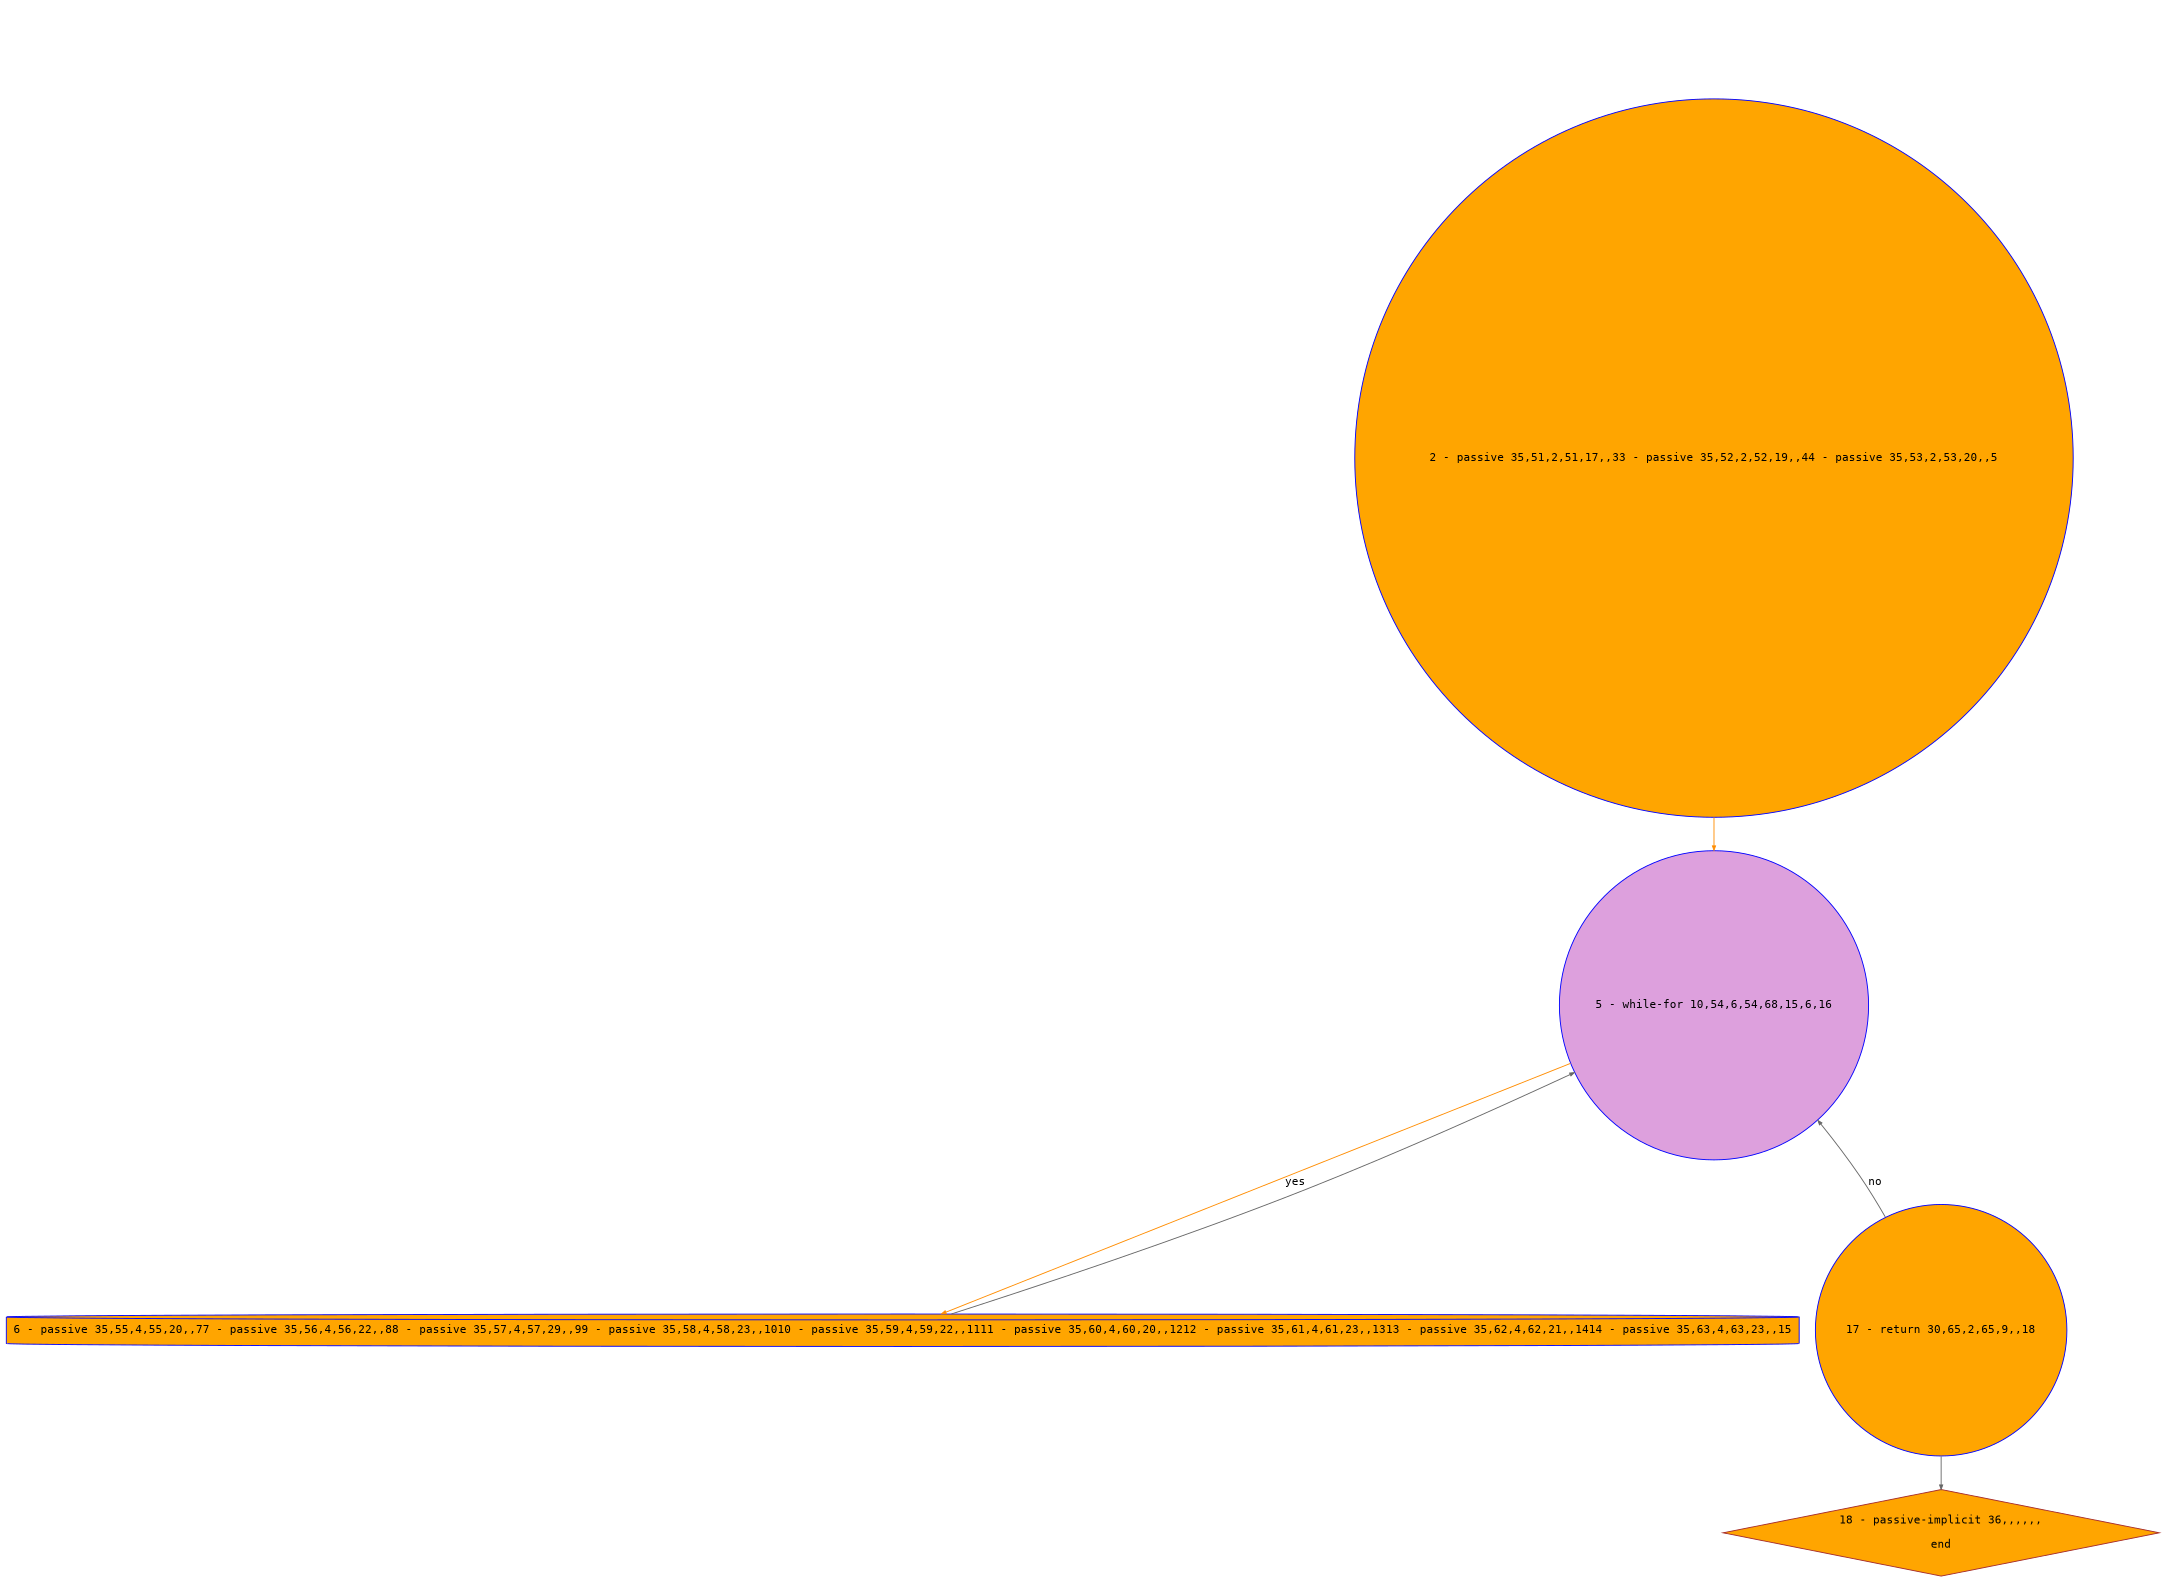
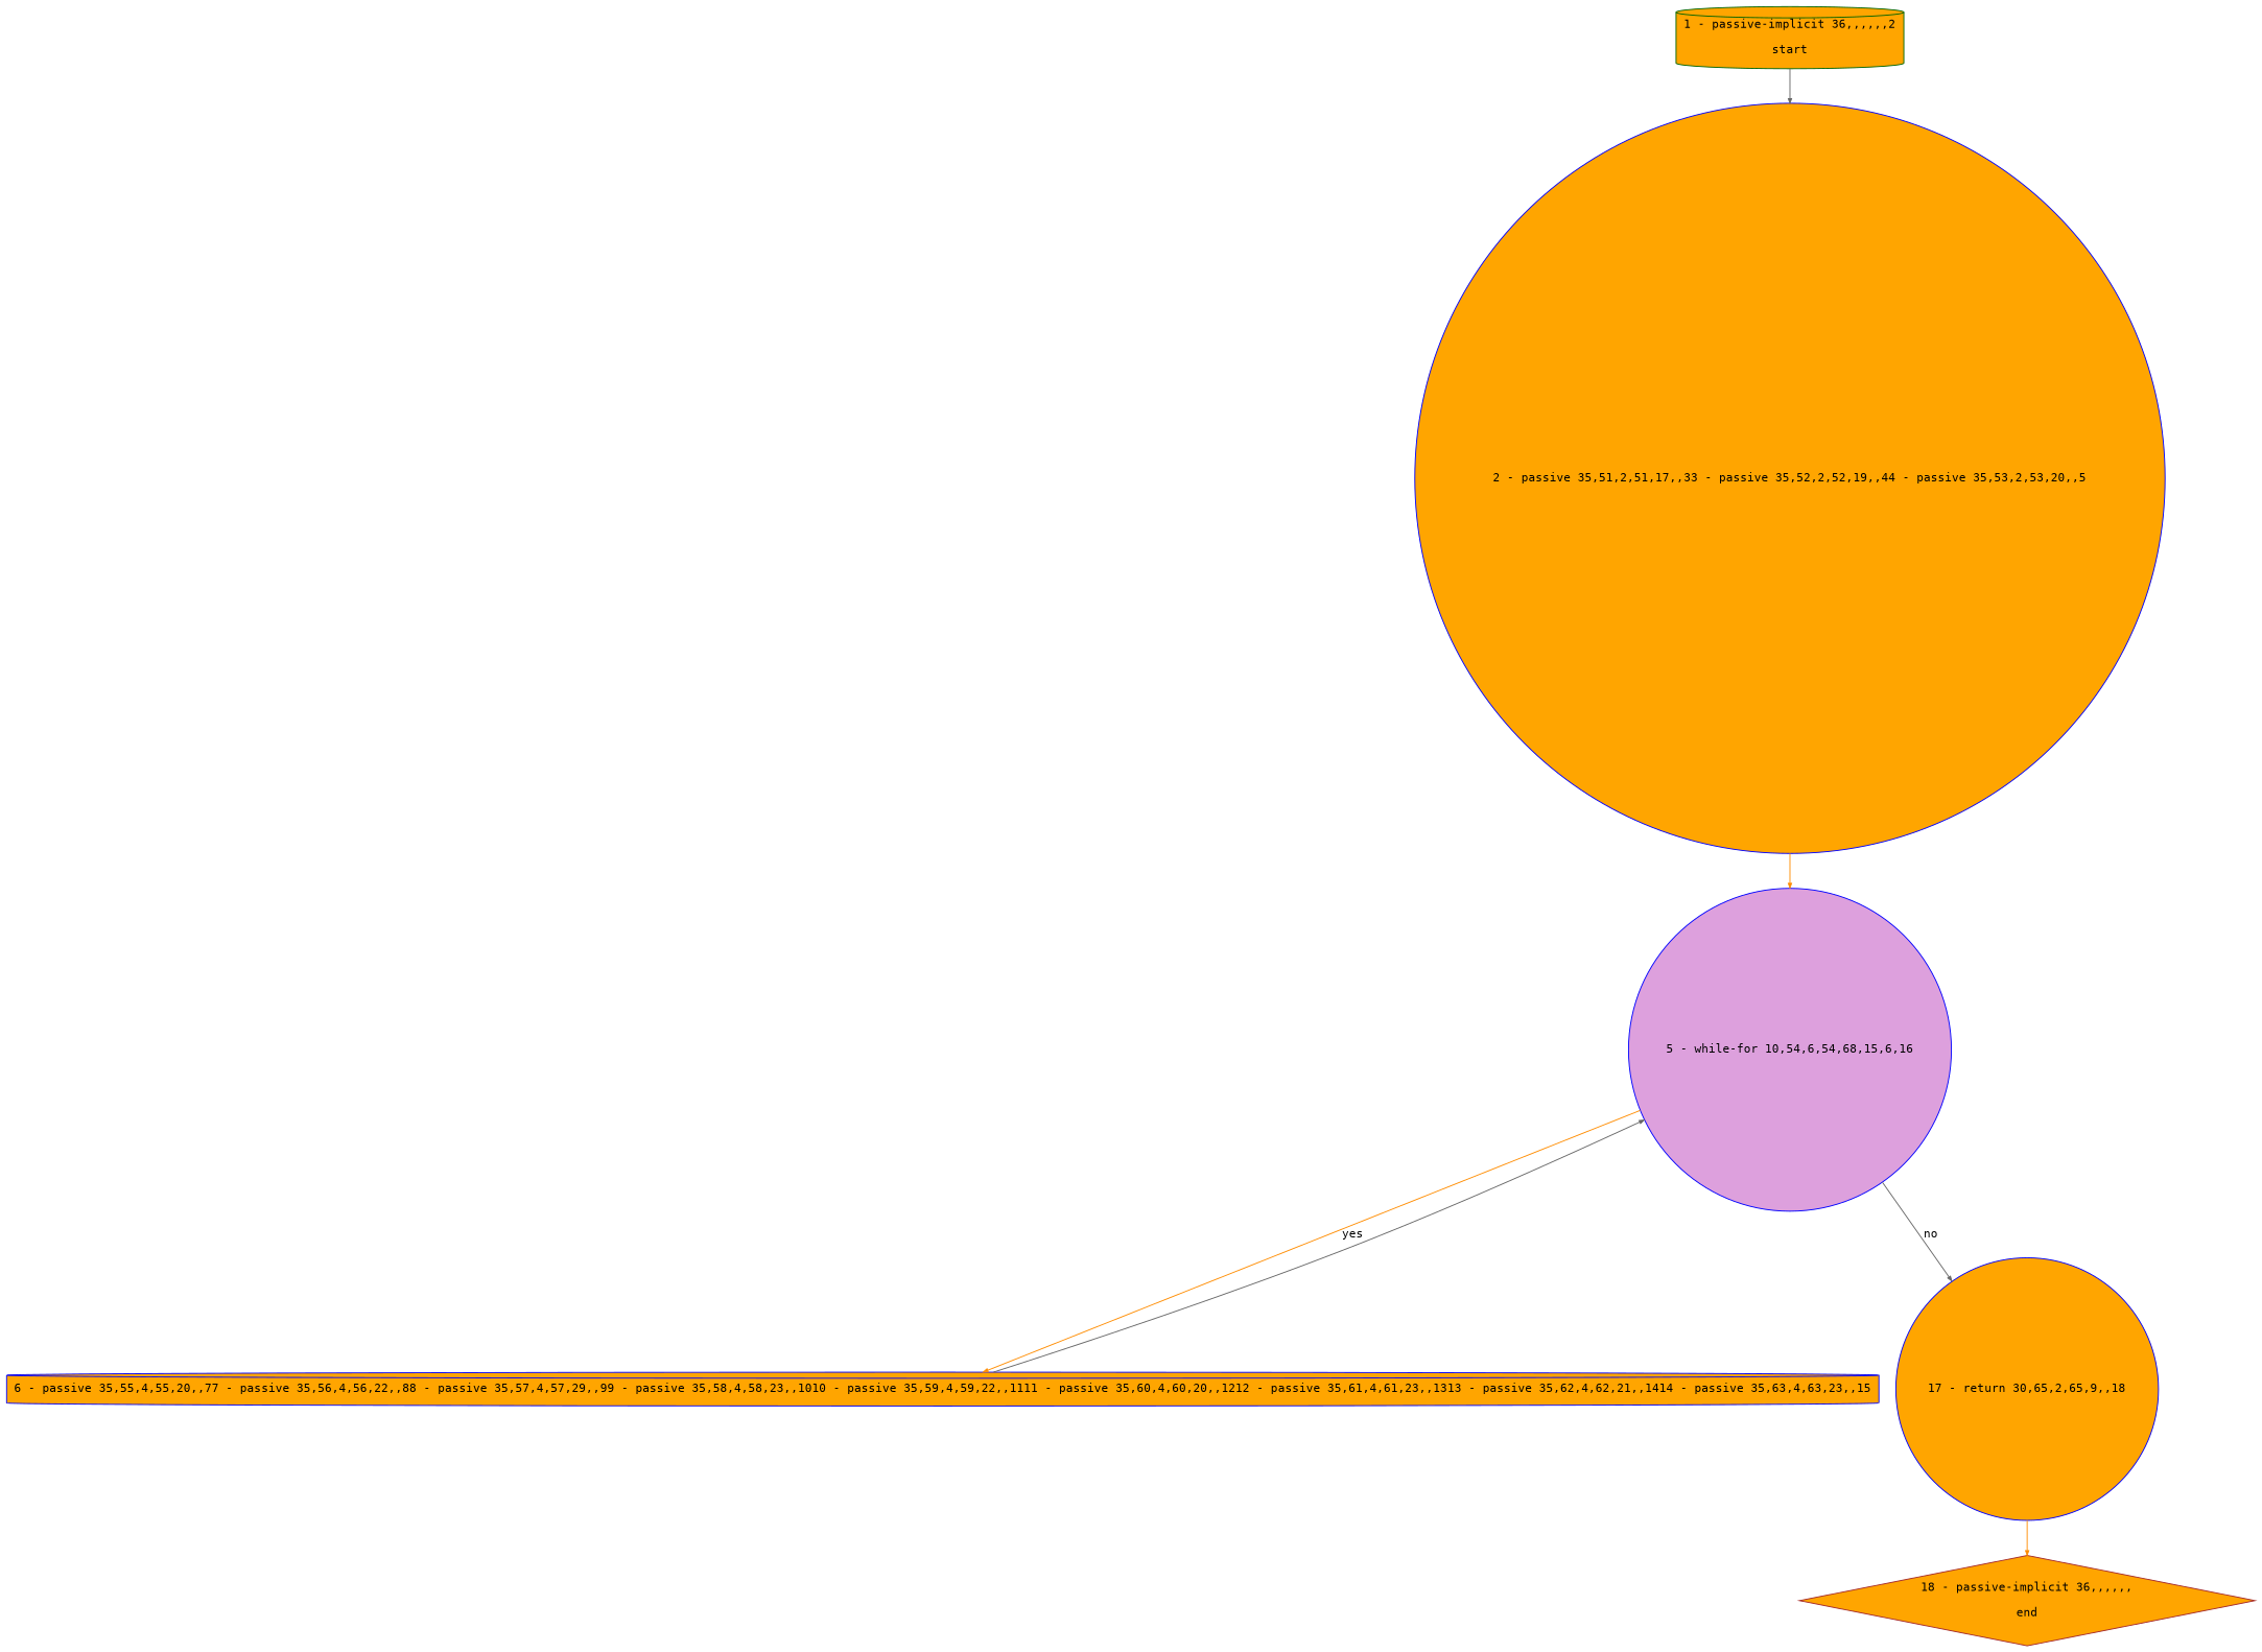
  digraph {
    bgcolor=white
    compound=true
    fillcolor="#FFFFCC"
    fontname="DejaVu Sans Mono"
    fontsize=12
    pack=true
    packmode=clust
    style="rounded,filled"
    node [color="#0000ff" compound=true fillcolor=orange fixedsize=false fontname="DejaVu Sans Mono" fontsize=12 node_initialized=no shape=circle style=filled]
    edge [arrowhead=normal arrowsize=0.5 arrowtail=none color=darkorange compound=true dir=forward fontcolor=black fontname="DejaVu Sans Mono" fontsize=12]
    n1 [label="2 - passive 35,51,2,51,17,,33 - passive 35,52,2,52,19,,44 - passive 35,53,2,53,20,,5"]
    n2 [fillcolor=plum label="5 - while-for 10,54,6,54,68,15,6,16"]
    n3 [label="6 - passive 35,55,4,55,20,,77 - passive 35,56,4,56,22,,88 - passive 35,57,4,57,29,,99 - passive 35,58,4,58,23,,1010 - passive 35,59,4,59,22,,1111 - passive 35,60,4,60,20,,1212 - passive 35,61,4,61,23,,1313 - passive 35,62,4,62,21,,1414 - passive 35,63,4,63,23,,15" shape=cylinder]
    n4 [label="17 - return 30,65,2,65,9,,18"]
+   n5 [color="#006400" label="1 - passive-implicit 36,,,,,,2\n\nstart" shape=cylinder]
    n6 [color="#a52a2a" label="18 - passive-implicit 36,,,,,,\n\nend" shape=diamond]
    n1 -> n2
    n2 -> n3 [label=yes]
-   n4 -> n2 [color=gray40 label=no]
+   n2 -> n4 [color=gray40 label=no]
    n3 -> n2 [color=gray40]
-   n4 -> n6 [color=gray40]
+   n4 -> n6
+   n5 -> n1 [color=gray40]
  }
